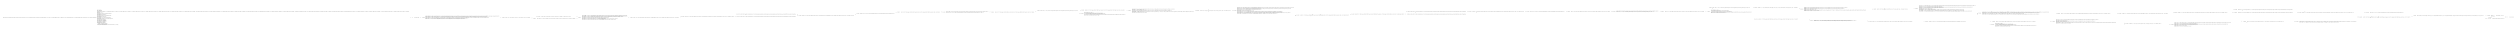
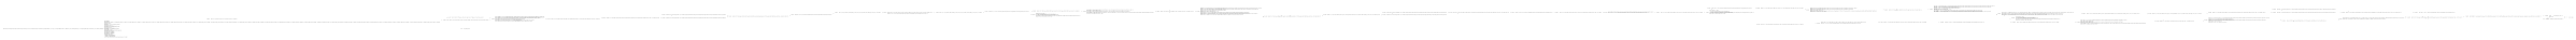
  digraph {
    fontname=Ubuntu
    rankdir=LR
    node [fontname=Ubuntu shape=record]
    edge [fontname=Ubuntu]
    n1 [label="{60\:\ ?|MTH_ENTER_BLOCK\l}"]
-   n2 [label="{62\:\ 0x0000|0x0000: INVOKE  (r0 I:android.content.Context) = (r13 I:androidx.appcompat.widget.ContentFrameLayout) type: VIRTUAL call: androidx.appcompat.widget.ContentFrameLayout.getContext():android.content.Context A[MD:():android.content.Context (s)] (LINE:101)\l0x0004: INVOKE  (r0 I:android.content.res.Resources) = (r0 I:android.content.Context) type: VIRTUAL call: android.content.Context.getResources():android.content.res.Resources A[MD:():android.content.res.Resources (c)]\l0x0008: INVOKE  (r0 I:android.util.DisplayMetrics) = (r0 I:android.content.res.Resources) type: VIRTUAL call: android.content.res.Resources.getDisplayMetrics():android.util.DisplayMetrics A[MD:():android.util.DisplayMetrics (c)]\l0x000c: IGET  (r1 I:int) = (r0 I:android.util.DisplayMetrics A[D('metrics' android.util.DisplayMetrics)]) android.util.DisplayMetrics.widthPixels int  (LINE:102)\l0x000e: IGET  (r2 I:int) = (r0 I:android.util.DisplayMetrics A[D('metrics' android.util.DisplayMetrics)]) android.util.DisplayMetrics.heightPixels int \l}"]
    n3 [label="{63\:\ 0x0010|0x0010: IF  (r1 I:??[int, byte, short, char]) \>= (r2 I:??[int, byte, short, char])  \-\> B:65:0x0014 \l}"]
    n4 [label="{64\:\ 0x0012|0x0012: CONST  (r1 I:??[boolean, int, float, short, byte, char]) = (1 ??[boolean, int, float, short, byte, char]) \l}"]
    n5 [label="{65\:\ 0x0014|0x0014: CONST  (r1 I:??[int, float, boolean, short, byte, char, OBJECT, ARRAY]) = (0 ??[int, float, boolean, short, byte, char, OBJECT, ARRAY]) \l}"]
    n6 [label="{66\:\ 0x0015|0x0015: INVOKE  (r2 I:int) = (r14 I:int A[D('widthMeasureSpec' int)]) type: STATIC call: android.view.View.MeasureSpec.getMode(int):int A[MD:(int):int (c)] (LINE:104)\l0x0019: INVOKE  (r3 I:int) = (r15 I:int A[D('heightMeasureSpec' int)]) type: STATIC call: android.view.View.MeasureSpec.getMode(int):int A[MD:(int):int (c)] (LINE:105)\l0x001d: CONST  (r4 I:??[int, float, boolean, short, byte, char, OBJECT, ARRAY]) = (0 ??[int, float, boolean, short, byte, char, OBJECT, ARRAY])  (LINE:107)\l0x001e: CONST  (r5 I:??[int, float, short, byte, char]) = (6 ??[int, float, short, byte, char])  (LINE:108)\l0x001f: CONST  (r6 I:??[int, float, short, byte, char]) = (5 ??[int, float, short, byte, char]) \l0x0020: CONST  (r7 I:??[int, float, short, byte, char]) = (\-2147483648(0xffffffff80000000, float:\-0.0) ??[int, float, short, byte, char]) \l0x0022: CONST  (r8 I:??[int, float, short, byte, char]) = (1073741824(0x40000000, float:2.0) ??[int, float, short, byte, char]) \l}"]
    n7 [label="{67\:\ 0x0024|0x0024: IF  (r2 I:??[int, boolean, OBJECT, ARRAY, byte, short, char] A[D('widthMode' int)]) != (r7 I:??[int, boolean, OBJECT, ARRAY, byte, short, char])  \-\> B:82:0x0067 \l}"]
    n8 [label="{68\:\ 0x0026|0x0026: IF  (r1 I:??[int, boolean, OBJECT, ARRAY, byte, short, char] A[D('isPortrait' boolean)]) == (0 ??[int, boolean, OBJECT, ARRAY, byte, short, char])  \-\> B:70:0x002b  (LINE:109)\l}"]
    n9 [label="{82\:\ 0x0067|0x0067: IF  (r3 I:??[int, boolean, OBJECT, ARRAY, byte, short, char] A[D('heightMode' int)]) != (r7 I:??[int, boolean, OBJECT, ARRAY, byte, short, char])  \-\> B:97:0x00a9  (LINE:127)\l}"]
    n10 [label="{69\:\ 0x0028|0x0028: IGET  (r9 I:android.util.TypedValue) = (r13 I:androidx.appcompat.widget.ContentFrameLayout) androidx.appcompat.widget.ContentFrameLayout.mFixedWidthMinor android.util.TypedValue \l}"]
    n11 [label="{70\:\ 0x002b|0x002b: IGET  (r9 I:android.util.TypedValue) = (r13 I:androidx.appcompat.widget.ContentFrameLayout) androidx.appcompat.widget.ContentFrameLayout.mFixedWidthMajor android.util.TypedValue \l}"]
    n12 [label="{83\:\ 0x0069|0x0069: IF  (r1 I:??[int, boolean, OBJECT, ARRAY, byte, short, char] A[D('isPortrait' boolean)]) == (0 ??[int, boolean, OBJECT, ARRAY, byte, short, char])  \-\> B:85:0x006e  (LINE:128)\l}"]
    n13 [label="{97\:\ 0x00a9|0x00a9: INVOKE  (r13 I:android.widget.FrameLayout), (r14 I:int A[D('widthMeasureSpec' int)]), (r15 I:int A[D('heightMeasureSpec' int)]) type: SUPER call: android.widget.FrameLayout.onMeasure(int, int):void A[MD:(int, int):void (c)] (LINE:145)\l0x00ac: INVOKE  (r9 I:int) = (r13 I:androidx.appcompat.widget.ContentFrameLayout) type: VIRTUAL call: androidx.appcompat.widget.ContentFrameLayout.getMeasuredWidth():int A[MD:():int (s)] (LINE:147)\l0x00b0: CONST  (r10 I:??[int, float, boolean, short, byte, char, OBJECT, ARRAY]) = (0 ??[int, float, boolean, short, byte, char, OBJECT, ARRAY])  (LINE:148)\l0x00b1: INVOKE  (r14 I:int A[D('widthMeasureSpec' int)]) = (r9 I:int A[D('width' int)]), (r8 I:int) type: STATIC call: android.view.View.MeasureSpec.makeMeasureSpec(int, int):int A[MD:(int, int):int (c)] (LINE:150)\l}"]
    n14 [label="{71\:\ 0x002d|0x002d: IF  (r9 I:??[int, boolean, OBJECT, ARRAY, byte, short, char] A[D('tvw' android.util.TypedValue)]) == (0 ??[int, boolean, OBJECT, ARRAY, byte, short, char])  \-\> B:82:0x0067  (LINE:110)\l}"]
    n15 [label="{72\:\ 0x002f|0x002f: IGET  (r10 I:int) = (r9 I:android.util.TypedValue A[D('tvw' android.util.TypedValue)]) android.util.TypedValue.type int \l}"]
    n16 [label="{73\:\ 0x0031|0x0031: IF  (r10 I:??[int, boolean, OBJECT, ARRAY, byte, short, char]) == (0 ??[int, boolean, OBJECT, ARRAY, byte, short, char])  \-\> B:82:0x0067 \l}"]
    n17 [label="{74\:\ 0x0033|0x0033: CONST  (r10 I:??[int, float, boolean, short, byte, char, OBJECT, ARRAY]) = (0 ??[int, float, boolean, short, byte, char, OBJECT, ARRAY])  (LINE:111)\l0x0034: IGET  (r11 I:int) = (r9 I:android.util.TypedValue A[D('tvw' android.util.TypedValue)]) android.util.TypedValue.type int  (LINE:112)\l}"]
    n18 [label="{75\:\ 0x0036|0x0036: IF  (r11 I:??[int, boolean, OBJECT, ARRAY, byte, short, char]) != (r6 I:??[int, boolean, OBJECT, ARRAY, byte, short, char])  \-\> B:77:0x003e \l}"]
    n19 [label="{76\:\ 0x0038|0x0038: INVOKE  (r11 I:float) = \l  (r9 I:android.util.TypedValue A[D('tvw' android.util.TypedValue)])\l  (r0 I:android.util.DisplayMetrics A[D('metrics' android.util.DisplayMetrics)])\l type: VIRTUAL call: android.util.TypedValue.getDimension(android.util.DisplayMetrics):float A[MD:(android.util.DisplayMetrics):float (c)] (LINE:113)\l0x003c: CAST (r10 I:int A[D('w' int)]) = (int) (r11 I:float) \l}"]
    n20 [label="{77\:\ 0x003e|0x003e: IGET  (r11 I:int) = (r9 I:android.util.TypedValue A[D('tvw' android.util.TypedValue)]) android.util.TypedValue.type int  (LINE:114)\l}"]
    n21 [label="{80\:\ 0x004d|0x004d: IF  (r10 I:??[int, byte, short, char] A[D('w' int)]) \<= (0 ??[int, byte, short, char])  \-\> B:82:0x0067  (LINE:117)\l}"]
    n22 [label="{78\:\ 0x0040|0x0040: IF  (r11 I:??[int, boolean, OBJECT, ARRAY, byte, short, char]) != (r5 I:??[int, boolean, OBJECT, ARRAY, byte, short, char])  \-\> B:80:0x004d \l}"]
    n23 [label="{81\:\ 0x004f|0x004f: IGET  (r11 I:android.graphics.Rect) = (r13 I:androidx.appcompat.widget.ContentFrameLayout) androidx.appcompat.widget.ContentFrameLayout.mDecorPadding android.graphics.Rect  (LINE:118)\l0x0051: IGET  (r11 I:int) = (r11 I:android.graphics.Rect) android.graphics.Rect.left int \l0x0053: IGET  (r12 I:android.graphics.Rect) = (r13 I:androidx.appcompat.widget.ContentFrameLayout) androidx.appcompat.widget.ContentFrameLayout.mDecorPadding android.graphics.Rect \l0x0055: IGET  (r12 I:int) = (r12 I:android.graphics.Rect) android.graphics.Rect.right int \l0x0057: ARITH  (r11 I:int) = (r11 I:int) + (r12 I:int) \l0x0058: ARITH  (r10 I:int) = (r10 I:int A[D('w' int)]) \- (r11 I:int) \l0x0059: INVOKE  (r11 I:int) = (r14 I:int A[D('widthMeasureSpec' int)]) type: STATIC call: android.view.View.MeasureSpec.getSize(int):int A[MD:(int):int (c)] (LINE:119)\l0x005e: INVOKE  (r12 I:int) = (r10 I:int A[D('w' int)]), (r11 I:int A[D('widthSize' int)]) type: STATIC call: java.lang.Math.min(int, int):int A[MD:(int, int):int (c)] (LINE:121)\l0x0062: INVOKE  (r14 I:int A[D('widthMeasureSpec' int)]) = (r12 I:int), (r8 I:int) type: STATIC call: android.view.View.MeasureSpec.makeMeasureSpec(int, int):int A[MD:(int, int):int (c)] (LINE:120)\l0x0066: CONST  (r4 I:??[boolean, int, float, short, byte, char] A[D('fixedWidth' boolean)]) = (1 ??[boolean, int, float, short, byte, char])  (LINE:122)\l}"]
    n24 [label="{79\:\ 0x0042|0x0042: IGET  (r11 I:int) = (r0 I:android.util.DisplayMetrics A[D('metrics' android.util.DisplayMetrics)]) android.util.DisplayMetrics.widthPixels int  (LINE:115)\l0x0044: CAST (r11 I:float) = (float) (r11 I:int) \l0x0045: IGET  (r12 I:int) = (r0 I:android.util.DisplayMetrics A[D('metrics' android.util.DisplayMetrics)]) android.util.DisplayMetrics.widthPixels int \l0x0047: CAST (r12 I:float) = (float) (r12 I:int) \l0x0048: INVOKE  (r11 I:float) = (r9 I:android.util.TypedValue A[D('tvw' android.util.TypedValue)]), (r11 I:float), (r12 I:float) type: VIRTUAL call: android.util.TypedValue.getFraction(float, float):float A[MD:(float, float):float (c)]\l0x004c: CAST (r10 I:int A[D('w' int)]) = (int) (r11 I:float) \l}"]
    n25 [label="{84\:\ 0x006b|0x006b: IGET  (r9 I:android.util.TypedValue) = (r13 I:androidx.appcompat.widget.ContentFrameLayout) androidx.appcompat.widget.ContentFrameLayout.mFixedHeightMajor android.util.TypedValue \l}"]
    n26 [label="{85\:\ 0x006e|0x006e: IGET  (r9 I:android.util.TypedValue) = (r13 I:androidx.appcompat.widget.ContentFrameLayout) androidx.appcompat.widget.ContentFrameLayout.mFixedHeightMinor android.util.TypedValue \l}"]
    n27 [label="{98\:\ 0x00b5|0x00b5: IF  (r4 I:??[int, boolean, OBJECT, ARRAY, byte, short, char] A[D('fixedWidth' boolean)]) != (0 ??[int, boolean, OBJECT, ARRAY, byte, short, char])  \-\> B:116:0x00f3  (LINE:152)\l}"]
    n28 [label="{86\:\ 0x0070|0x0070: IF  (r9 I:??[int, boolean, OBJECT, ARRAY, byte, short, char] A[D('tvh' android.util.TypedValue)]) == (0 ??[int, boolean, OBJECT, ARRAY, byte, short, char])  \-\> B:97:0x00a9  (LINE:129)\l}"]
    n29 [label="{87\:\ 0x0072|0x0072: IGET  (r10 I:int) = (r9 I:android.util.TypedValue A[D('tvh' android.util.TypedValue)]) android.util.TypedValue.type int \l}"]
    n30 [label="{88\:\ 0x0074|0x0074: IF  (r10 I:??[int, boolean, OBJECT, ARRAY, byte, short, char]) == (0 ??[int, boolean, OBJECT, ARRAY, byte, short, char])  \-\> B:97:0x00a9 \l}"]
    n31 [label="{89\:\ 0x0076|0x0076: CONST  (r10 I:??[int, float, boolean, short, byte, char, OBJECT, ARRAY]) = (0 ??[int, float, boolean, short, byte, char, OBJECT, ARRAY])  (LINE:130)\l0x0077: IGET  (r11 I:int) = (r9 I:android.util.TypedValue A[D('tvh' android.util.TypedValue)]) android.util.TypedValue.type int  (LINE:131)\l}"]
    n32 [label="{90\:\ 0x0079|0x0079: IF  (r11 I:??[int, boolean, OBJECT, ARRAY, byte, short, char]) != (r6 I:??[int, boolean, OBJECT, ARRAY, byte, short, char])  \-\> B:92:0x0081 \l}"]
    n33 [label="{91\:\ 0x007b|0x007b: INVOKE  (r11 I:float) = \l  (r9 I:android.util.TypedValue A[D('tvh' android.util.TypedValue)])\l  (r0 I:android.util.DisplayMetrics A[D('metrics' android.util.DisplayMetrics)])\l type: VIRTUAL call: android.util.TypedValue.getDimension(android.util.DisplayMetrics):float A[MD:(android.util.DisplayMetrics):float (c)] (LINE:132)\l0x007f: CAST (r10 I:int A[D('h' int)]) = (int) (r11 I:float) \l}"]
    n34 [label="{92\:\ 0x0081|0x0081: IGET  (r11 I:int) = (r9 I:android.util.TypedValue A[D('tvh' android.util.TypedValue)]) android.util.TypedValue.type int  (LINE:133)\l}"]
    n35 [label="{95\:\ 0x0090|0x0090: IF  (r10 I:??[int, byte, short, char] A[D('h' int)]) \<= (0 ??[int, byte, short, char])  \-\> B:97:0x00a9  (LINE:136)\l}"]
    n36 [label="{93\:\ 0x0083|0x0083: IF  (r11 I:??[int, boolean, OBJECT, ARRAY, byte, short, char]) != (r5 I:??[int, boolean, OBJECT, ARRAY, byte, short, char])  \-\> B:95:0x0090 \l}"]
    n37 [label="{96\:\ 0x0092|0x0092: IGET  (r11 I:android.graphics.Rect) = (r13 I:androidx.appcompat.widget.ContentFrameLayout) androidx.appcompat.widget.ContentFrameLayout.mDecorPadding android.graphics.Rect  (LINE:137)\l0x0094: IGET  (r11 I:int) = (r11 I:android.graphics.Rect) android.graphics.Rect.top int \l0x0096: IGET  (r12 I:android.graphics.Rect) = (r13 I:androidx.appcompat.widget.ContentFrameLayout) androidx.appcompat.widget.ContentFrameLayout.mDecorPadding android.graphics.Rect \l0x0098: IGET  (r12 I:int) = (r12 I:android.graphics.Rect) android.graphics.Rect.bottom int \l0x009a: ARITH  (r11 I:int) = (r11 I:int) + (r12 I:int) \l0x009b: ARITH  (r10 I:int) = (r10 I:int A[D('h' int)]) \- (r11 I:int) \l0x009c: INVOKE  (r11 I:int) = (r15 I:int A[D('heightMeasureSpec' int)]) type: STATIC call: android.view.View.MeasureSpec.getSize(int):int A[MD:(int):int (c)] (LINE:138)\l0x00a1: INVOKE  (r12 I:int) = (r10 I:int A[D('h' int)]), (r11 I:int A[D('heightSize' int)]) type: STATIC call: java.lang.Math.min(int, int):int A[MD:(int, int):int (c)] (LINE:140)\l0x00a5: INVOKE  (r15 I:int A[D('heightMeasureSpec' int)]) = (r12 I:int), (r8 I:int) type: STATIC call: android.view.View.MeasureSpec.makeMeasureSpec(int, int):int A[MD:(int, int):int (c)] (LINE:139)\l}"]
    n38 [label="{94\:\ 0x0085|0x0085: IGET  (r11 I:int) = (r0 I:android.util.DisplayMetrics A[D('metrics' android.util.DisplayMetrics)]) android.util.DisplayMetrics.heightPixels int  (LINE:134)\l0x0087: CAST (r11 I:float) = (float) (r11 I:int) \l0x0088: IGET  (r12 I:int) = (r0 I:android.util.DisplayMetrics A[D('metrics' android.util.DisplayMetrics)]) android.util.DisplayMetrics.heightPixels int \l0x008a: CAST (r12 I:float) = (float) (r12 I:int) \l0x008b: INVOKE  (r11 I:float) = (r9 I:android.util.TypedValue A[D('tvh' android.util.TypedValue)]), (r11 I:float), (r12 I:float) type: VIRTUAL call: android.util.TypedValue.getFraction(float, float):float A[MD:(float, float):float (c)]\l0x008f: CAST (r10 I:int A[D('h' int)]) = (int) (r11 I:float) \l}"]
    n39 [label="{99\:\ 0x00b7|0x00b7: IF  (r2 I:??[int, boolean, OBJECT, ARRAY, byte, short, char] A[D('widthMode' int)]) != (r7 I:??[int, boolean, OBJECT, ARRAY, byte, short, char])  \-\> B:116:0x00f3 \l}"]
    n40 [label="{116\:\ 0x00f3|0x00f3: IF  (r10 I:??[int, boolean, OBJECT, ARRAY, byte, short, char] A[D('measure' boolean)]) == (0 ??[int, boolean, OBJECT, ARRAY, byte, short, char])  \-\> B:119:?  (LINE:171)\l}"]
    n41 [label="{100\:\ 0x00b9|0x00b9: IF  (r1 I:??[int, boolean, OBJECT, ARRAY, byte, short, char] A[D('isPortrait' boolean)]) == (0 ??[int, boolean, OBJECT, ARRAY, byte, short, char])  \-\> B:102:0x00be  (LINE:153)\l}"]
    n42 [label="{117\:\ 0x00f5|0x00f5: INVOKE  (r13 I:android.widget.FrameLayout), (r14 I:int A[D('widthMeasureSpec' int)]), (r15 I:int A[D('heightMeasureSpec' int)]) type: SUPER call: android.widget.FrameLayout.onMeasure(int, int):void A[MD:(int, int):void (c)] (LINE:172)\l}"]
    n43 [label="{119\:\ ?|SYNTHETIC\lRETURN\l|0x00f8: RETURN   A[SYNTHETIC] (LINE:174)\l}"]
    n44 [label="{101\:\ 0x00bb|0x00bb: IGET  (r7 I:android.util.TypedValue) = (r13 I:androidx.appcompat.widget.ContentFrameLayout) androidx.appcompat.widget.ContentFrameLayout.mMinWidthMinor android.util.TypedValue \l}"]
    n45 [label="{102\:\ 0x00be|0x00be: IGET  (r7 I:android.util.TypedValue) = (r13 I:androidx.appcompat.widget.ContentFrameLayout) androidx.appcompat.widget.ContentFrameLayout.mMinWidthMajor android.util.TypedValue \l}"]
    n46 [label="{103\:\ 0x00c0|0x00c0: IF  (r7 I:??[int, boolean, OBJECT, ARRAY, byte, short, char] A[D('tv' android.util.TypedValue)]) == (0 ??[int, boolean, OBJECT, ARRAY, byte, short, char])  \-\> B:116:0x00f3  (LINE:154)\l}"]
    n47 [label="{104\:\ 0x00c2|0x00c2: IGET  (r11 I:int) = (r7 I:android.util.TypedValue A[D('tv' android.util.TypedValue)]) android.util.TypedValue.type int \l}"]
    n48 [label="{105\:\ 0x00c4|0x00c4: IF  (r11 I:??[int, boolean, OBJECT, ARRAY, byte, short, char]) == (0 ??[int, boolean, OBJECT, ARRAY, byte, short, char])  \-\> B:116:0x00f3 \l}"]
    n49 [label="{106\:\ 0x00c6|0x00c6: CONST  (r11 I:??[int, float, boolean, short, byte, char, OBJECT, ARRAY]) = (0 ??[int, float, boolean, short, byte, char, OBJECT, ARRAY])  (LINE:155)\l0x00c7: IGET  (r12 I:int) = (r7 I:android.util.TypedValue A[D('tv' android.util.TypedValue)]) android.util.TypedValue.type int  (LINE:156)\l}"]
    n50 [label="{107\:\ 0x00c9|0x00c9: IF  (r12 I:??[int, boolean, OBJECT, ARRAY, byte, short, char]) != (r6 I:??[int, boolean, OBJECT, ARRAY, byte, short, char])  \-\> B:109:0x00d1 \l}"]
    n51 [label="{108\:\ 0x00cb|0x07cb: INVOKE  (r5 I:float) = \l  (r7 I:android.util.TypedValue A[D('tv' android.util.TypedValue)])\l  (r0 I:android.util.DisplayMetrics A[D('metrics' android.util.DisplayMetrics)])\l type: VIRTUAL call: android.util.TypedValue.getDimension(android.util.DisplayMetrics):float A[MD:(android.util.DisplayMetrics):float (c)] (LINE:157)\l0x00cf: CAST (r11 I:int A[D('min' int)]) = (int) (r5 I:float) \l}"]
    n52 [label="{109\:\ 0x00d1|0x00d1: IGET  (r6 I:int) = (r7 I:android.util.TypedValue A[D('tv' android.util.TypedValue)]) android.util.TypedValue.type int  (LINE:158)\l}"]
    n53 [label="{112\:\ 0x00e0|0x00e0: IF  (r11 I:??[int, byte, short, char] A[D('min' int)]) \<= (0 ??[int, byte, short, char])  \-\> B:114:0x00ec  (LINE:161)\l}"]
    n54 [label="{110\:\ 0x00d3|0x00d3: IF  (r6 I:??[int, boolean, OBJECT, ARRAY, byte, short, char]) != (r5 I:??[int, boolean, OBJECT, ARRAY, byte, short, char])  \-\> B:112:0x00e0 \l}"]
    n55 [label="{113\:\ 0x00e2|0x00e2: IGET  (r5 I:android.graphics.Rect) = (r13 I:androidx.appcompat.widget.ContentFrameLayout) androidx.appcompat.widget.ContentFrameLayout.mDecorPadding android.graphics.Rect  (LINE:162)\l0x00e4: IGET  (r5 I:int) = (r5 I:android.graphics.Rect) android.graphics.Rect.left int \l0x00e6: IGET  (r6 I:android.graphics.Rect) = (r13 I:androidx.appcompat.widget.ContentFrameLayout) androidx.appcompat.widget.ContentFrameLayout.mDecorPadding android.graphics.Rect \l0x00e8: IGET  (r6 I:int) = (r6 I:android.graphics.Rect) android.graphics.Rect.right int \l0x00ea: ARITH  (r5 I:int) = (r5 I:int) + (r6 I:int) \l0x00eb: ARITH  (r11 I:int) = (r11 I:int A[D('min' int)]) \- (r5 I:int) \l}"]
    n56 [label="{114\:\ 0x00ec|0x00ec: IF  (r9 I:??[int, byte, short, char] A[D('width' int)]) \>= (r11 I:??[int, byte, short, char] A[D('min' int)])  \-\> B:116:0x00f3  (LINE:164)\l}"]
    n57 [label="{115\:\ 0x00ee|0x00ee: INVOKE  (r14 I:int A[D('widthMeasureSpec' int)]) = (r11 I:int A[D('min' int)]), (r8 I:int) type: STATIC call: android.view.View.MeasureSpec.makeMeasureSpec(int, int):int A[MD:(int, int):int (c)] (LINE:165)\l0x00f2: CONST  (r10 I:??[boolean, int, float, short, byte, char] A[D('measure' boolean)]) = (1 ??[boolean, int, float, short, byte, char])  (LINE:166)\l}"]
    n58 [label="{111\:\ 0x00d5|0x00d5: IGET  (r5 I:int) = (r0 I:android.util.DisplayMetrics A[D('metrics' android.util.DisplayMetrics)]) android.util.DisplayMetrics.widthPixels int  (LINE:159)\l0x00d7: CAST (r5 I:float) = (float) (r5 I:int) \l0x00d8: IGET  (r6 I:int) = (r0 I:android.util.DisplayMetrics A[D('metrics' android.util.DisplayMetrics)]) android.util.DisplayMetrics.widthPixels int \l0x00da: CAST (r6 I:float) = (float) (r6 I:int) \l0x00db: INVOKE  (r5 I:float) = (r7 I:android.util.TypedValue A[D('tv' android.util.TypedValue)]), (r5 I:float), (r6 I:float) type: VIRTUAL call: android.util.TypedValue.getFraction(float, float):float A[MD:(float, float):float (c)]\l0x00df: CAST (r11 I:int A[D('min' int)]) = (int) (r5 I:float) \l}"]
    n59 [label="{118\:\ 0x00f8|RETURN\lORIG_RETURN\l|0x00f8: RETURN    (LINE:174)\l}"]
    n60 [label="{61\:\ ?|MTH_EXIT_BLOCK\l}"]
    n61 [label="{protected void androidx.appcompat.widget.ContentFrameLayout.onMeasure((r13 'this' I:androidx.appcompat.widget.ContentFrameLayout A[IMMUTABLE_TYPE, THIS]), (r14 I:int A[D('widthMeasureSpec' int), IMMUTABLE_TYPE, METHOD_ARGUMENT]), (r15 I:int A[D('heightMeasureSpec' int), IMMUTABLE_TYPE, METHOD_ARGUMENT]))  | DONT_RENAME\lUSE_LINES_HINTS\lCROSS_EDGE: B:116:0x00f3 \-\> B:118:0x00f8, CROSS_EDGE: B:114:0x00ec \-\> B:116:0x00f3, CROSS_EDGE: B:112:0x00e0 \-\> B:114:0x00ec, CROSS_EDGE: B:111:0x00d5 \-\> B:112:0x00e0, CROSS_EDGE: B:110:0x00d3 \-\> B:112:0x00e0, CROSS_EDGE: B:105:0x00c4 \-\> B:116:0x00f3, CROSS_EDGE: B:103:0x00c0 \-\> B:116:0x00f3, CROSS_EDGE: B:102:0x00be \-\> B:103:0x00c0, CROSS_EDGE: B:99:0x00b7 \-\> B:116:0x00f3, CROSS_EDGE: B:98:0x00b5 \-\> B:116:0x00f3, CROSS_EDGE: B:95:0x0090 \-\> B:97:0x00a9, CROSS_EDGE: B:94:0x0085 \-\> B:95:0x0090, CROSS_EDGE: B:93:0x0083 \-\> B:95:0x0090, CROSS_EDGE: B:88:0x0074 \-\> B:97:0x00a9, CROSS_EDGE: B:86:0x0070 \-\> B:97:0x00a9, CROSS_EDGE: B:85:0x006e \-\> B:86:0x0070, CROSS_EDGE: B:82:0x0067 \-\> B:97:0x00a9, CROSS_EDGE: B:80:0x004d \-\> B:82:0x0067, CROSS_EDGE: B:79:0x0042 \-\> B:80:0x004d, CROSS_EDGE: B:78:0x0040 \-\> B:80:0x004d, CROSS_EDGE: B:73:0x0031 \-\> B:82:0x0067, CROSS_EDGE: B:71:0x002d \-\> B:82:0x0067, CROSS_EDGE: B:70:0x002b \-\> B:71:0x002d, CROSS_EDGE: B:67:0x0024 \-\> B:82:0x0067, CROSS_EDGE: B:65:0x0014 \-\> B:66:0x0015\lINLINE_NOT_NEEDED\lDebug Info:\l  0x002d\-0x0067: r9 'tvw' Landroid\/util\/TypedValue;\l  0x0034\-0x0067: r10 'w' I\l  0x005d\-0x0067: r11 'widthSize' I\l  0x0070\-0x00a9: r9 'tvh' Landroid\/util\/TypedValue;\l  0x0077\-0x00a9: r10 'h' I\l  0x00a0\-0x00a9: r11 'heightSize' I\l  0x00c0\-0x00f3: r7 'tv' Landroid\/util\/TypedValue;\l  0x00c7\-0x00f3: r11 'min' I\l  0x000c\-0x00f8: r0 'metrics' Landroid\/util\/DisplayMetrics;\l  0x0015\-0x00f8: r1 'isPortrait' Z\l  0x0019\-0x00f8: r2 'widthMode' I\l  0x001d\-0x00f8: r3 'heightMode' I\l  0x001e\-0x00f8: r4 'fixedWidth' Z\l  0x00b0\-0x00f8: r9 'width' I\l  0x00b1\-0x00f8: r10 'measure' Z\l  \-1 \-0x00f8: r14 'widthMeasureSpec' I\l  \-1 \-0x00f8: r15 'heightMeasureSpec' I\lMETHOD_OVERRIDE: [ClspMth\{android.view.View.onMeasure(int, int):void\}]\l}"]
-   n1 -> n2
-   n2 -> n3
    n3 -> n4 [style=dashed]
    n3 -> n5
    n4 -> n6
    n5 -> n6
    n6 -> n7
    n7 -> n8 [style=dashed]
    n7 -> n9
    n8 -> n10 [style=dashed]
    n8 -> n11
    n9 -> n12 [style=dashed]
    n9 -> n13
    n10 -> n14
    n11 -> n14
    n12 -> n25 [style=dashed]
    n12 -> n26
    n13 -> n27
    n14 -> n9
    n14 -> n15 [style=dashed]
    n15 -> n16
    n16 -> n9
    n16 -> n17 [style=dashed]
    n17 -> n18
    n18 -> n19 [style=dashed]
    n18 -> n20
    n19 -> n21
    n20 -> n22
    n21 -> n9
    n21 -> n23 [style=dashed]
    n22 -> n21
    n22 -> n24 [style=dashed]
    n23 -> n9
    n24 -> n21
    n25 -> n28
    n26 -> n28
    n27 -> n39 [style=dashed]
    n27 -> n40
    n28 -> n13
    n28 -> n29 [style=dashed]
    n29 -> n30
    n30 -> n13
    n30 -> n31 [style=dashed]
    n31 -> n32
    n32 -> n33 [style=dashed]
    n32 -> n34
    n33 -> n35
    n34 -> n36
    n35 -> n13
    n35 -> n37 [style=dashed]
    n36 -> n35
    n36 -> n38 [style=dashed]
    n37 -> n13
    n38 -> n35
    n39 -> n40
    n39 -> n41 [style=dashed]
    n40 -> n42 [style=dashed]
    n40 -> n43
    n41 -> n44 [style=dashed]
    n41 -> n45
    n42 -> n59
    n43 -> n60
    n44 -> n46
    n45 -> n46
    n46 -> n40
    n46 -> n47 [style=dashed]
    n48 -> n40
    n48 -> n49 [style=dashed]
    n49 -> n50
    n50 -> n51 [style=dashed]
    n50 -> n52
    n51 -> n53
    n52 -> n54
    n53 -> n55 [style=dashed]
    n53 -> n56
    n54 -> n58 [style=dashed]
    n55 -> n56
    n56 -> n40
    n56 -> n57 [style=dashed]
    n57 -> n40
    n58 -> n53
    n59 -> n60
    n61 -> n1
  }
